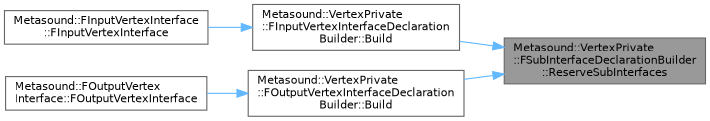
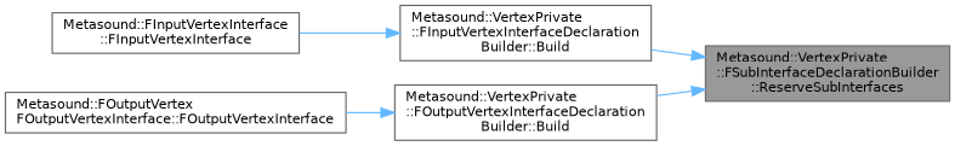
  digraph {
    rankdir=RL
    node [color=grey40 fillcolor=white fontname=Helvetica fontsize=10 shape=box style=filled]
    edge [color=steelblue1 dir=back fontname=Helvetica fontsize=10 labelfontname=Helvetica labelfontsize=10 style=solid]
    n1 [color=gray40 fillcolor=grey60 fontcolor=black height=0.2 label="Metasound::VertexPrivate\l::FSubInterfaceDeclarationBuilder\l::ReserveSubInterfaces" width=0.4]
    n2 [height=0.2 label="Metasound::VertexPrivate\l::FInputVertexInterfaceDeclaration\lBuilder::Build" width=0.4]
    n3 [height=0.2 label="Metasound::VertexPrivate\l::FOutputVertexInterfaceDeclaration\lBuilder::Build" width=0.4]
    n4 [height=0.2 label="Metasound::FInputVertexInterface\l::FInputVertexInterface" width=0.4]
-   n5 [height=0.2 label="Metasound::FOutputVertex\lInterface::FOutputVertexInterface" width=0.4]
+   n5 [height=0.2 label="Metasound::FOutputVertex\lFOutputVertexInterface::FOutputVertexInterface" width=0.4]
    n1 -> n2
    n1 -> n3
    n2 -> n4
    n3 -> n5
  }
